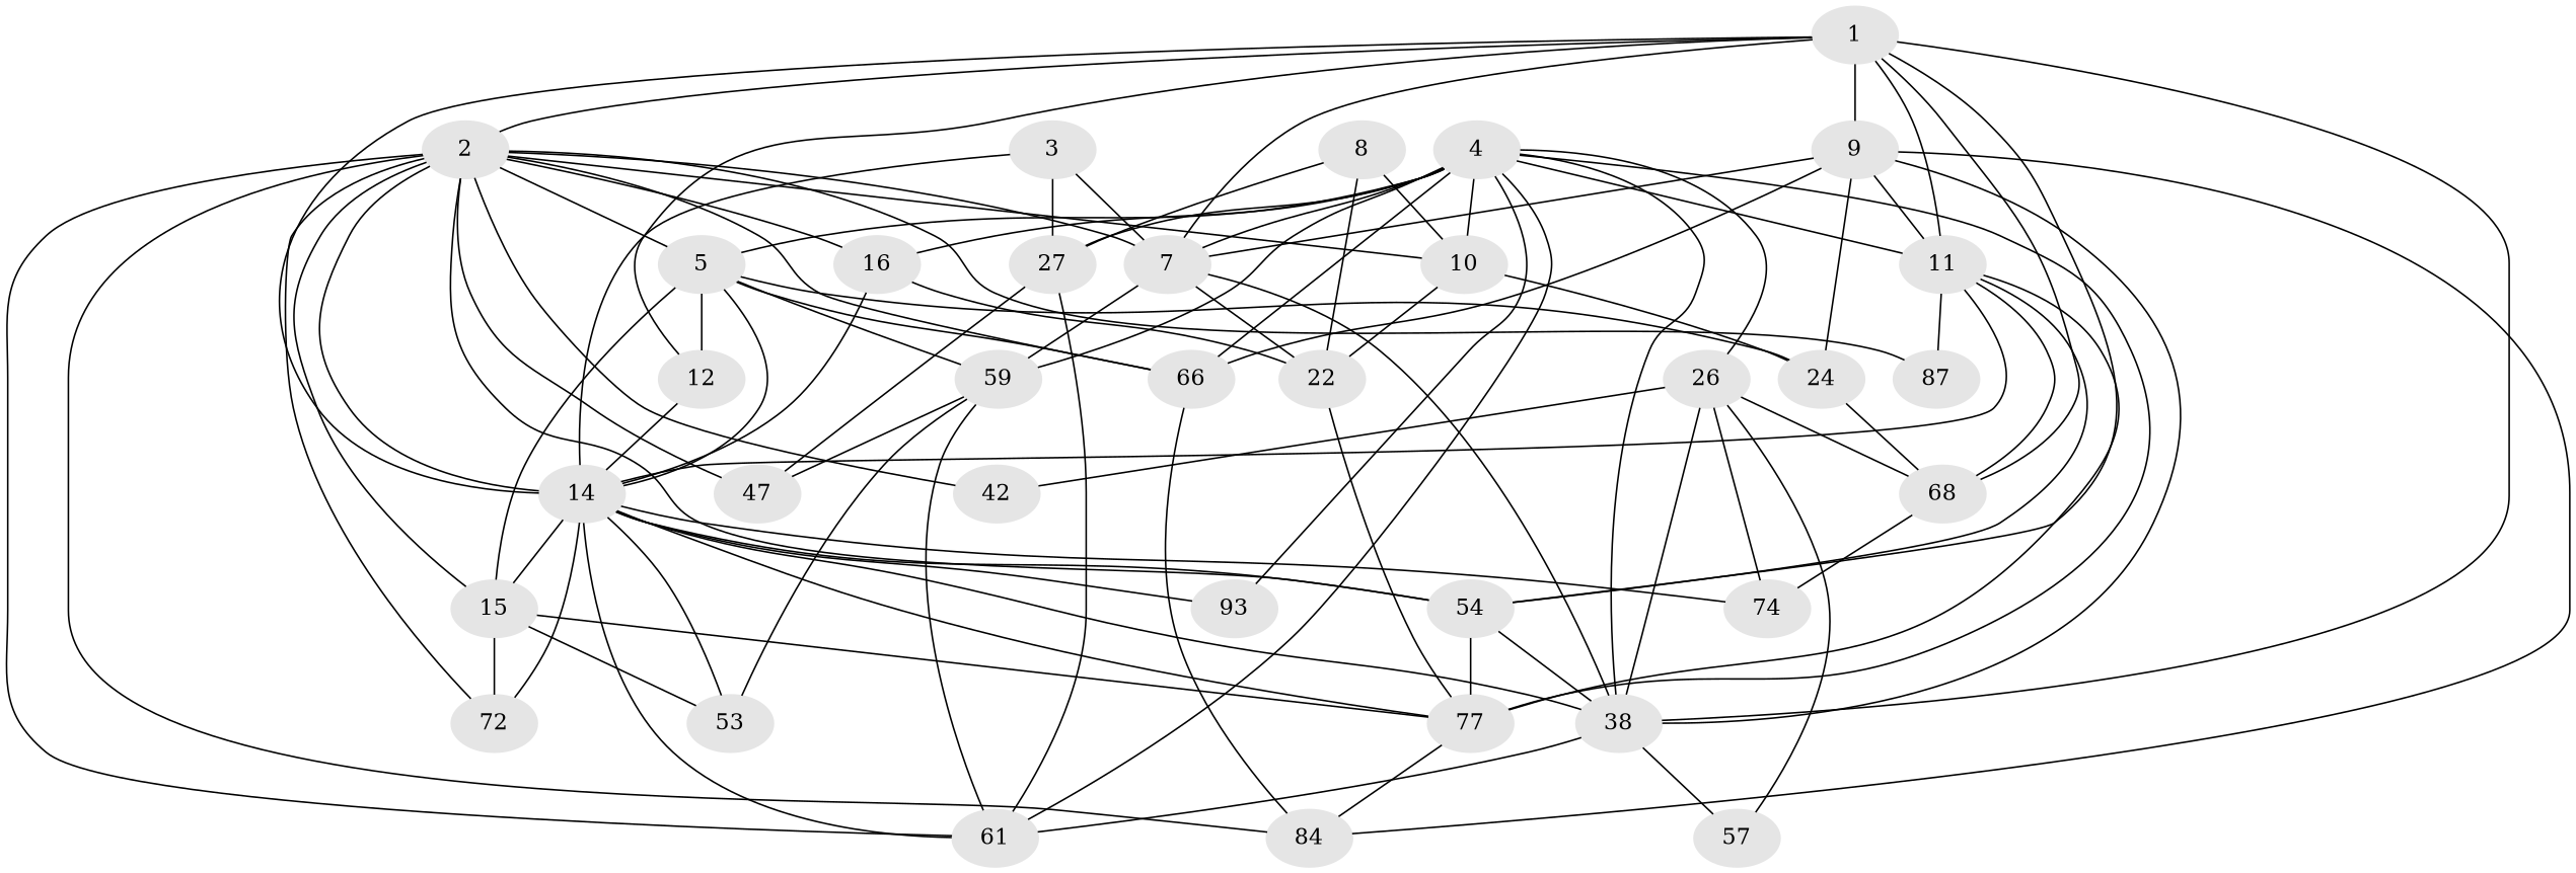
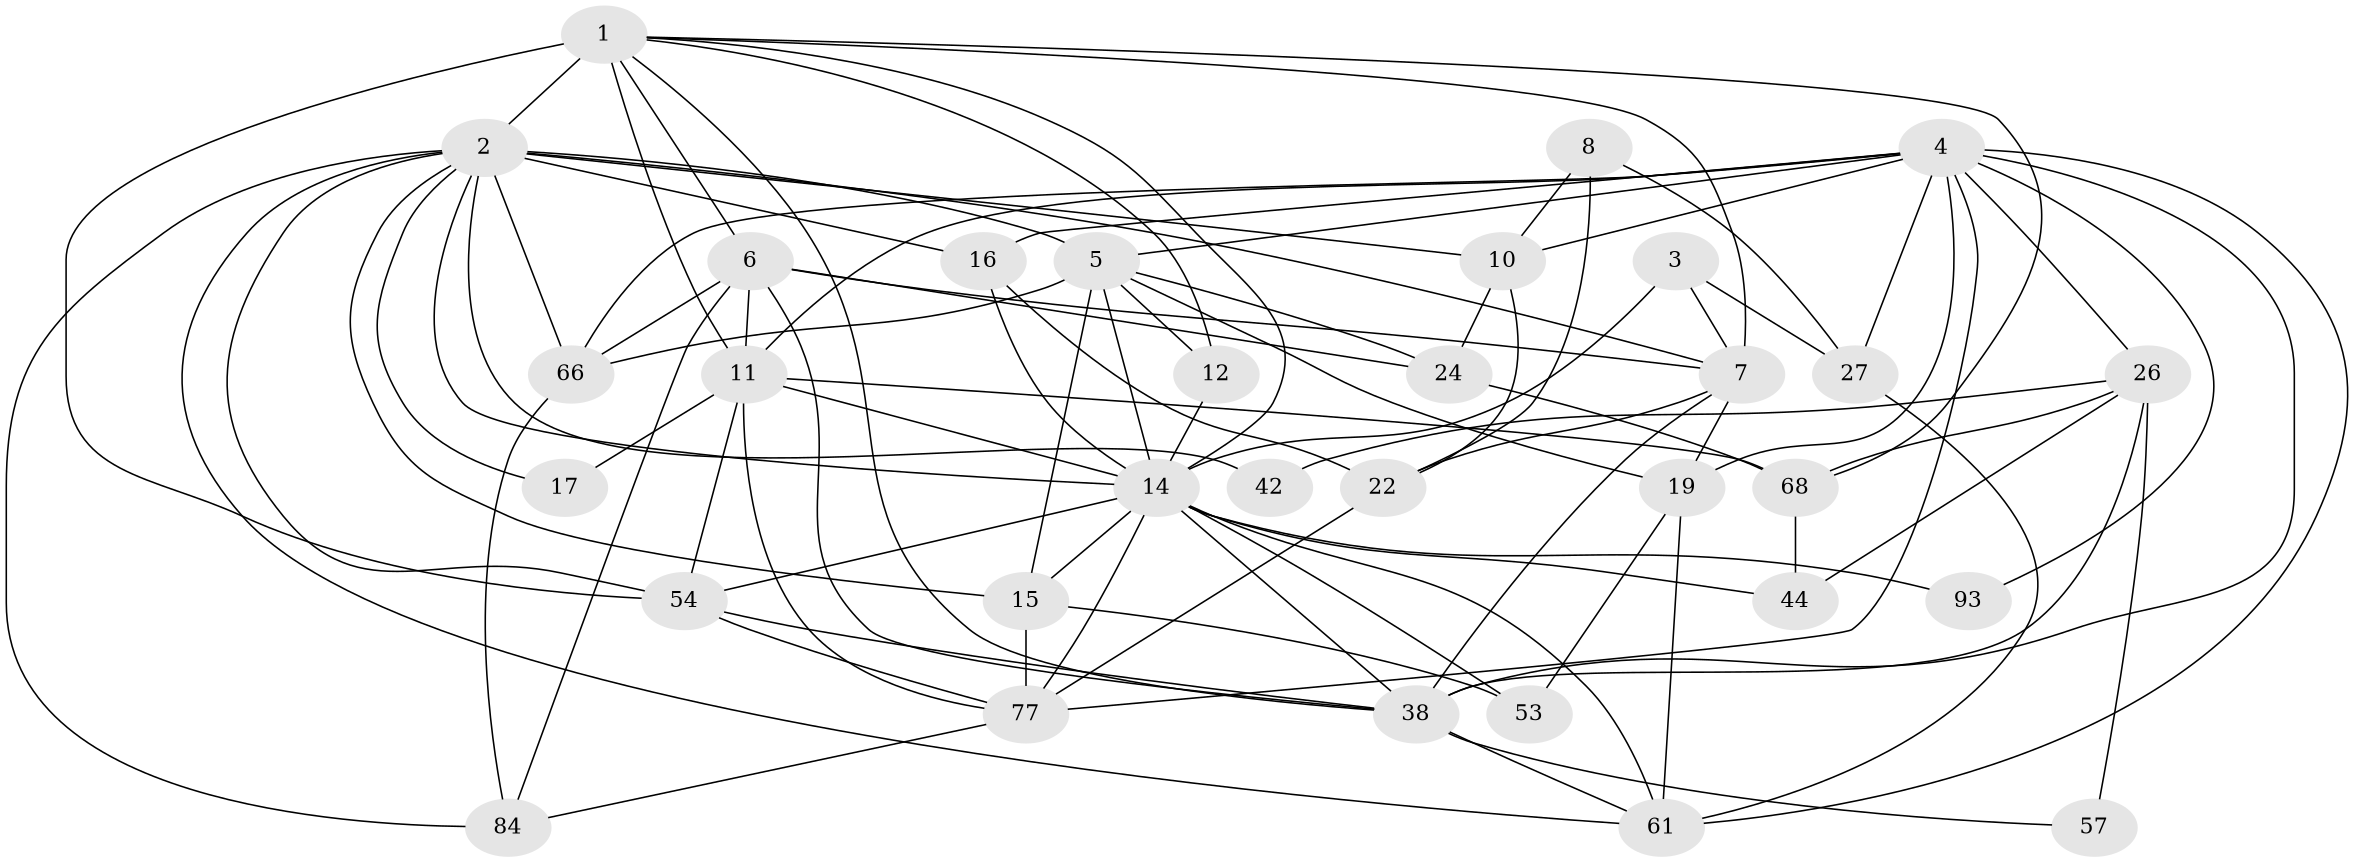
  graph {
    node [color=gray90 style=filled]
    1 [super="+45+20"]
    2 [super="+86+31"]
-   6 [super="+25" label=9]
+   6 [super="+25"]
    7 [super="+90+16"]
    11 [super="+39+40"]
    12 [super="+50"]
    14 [super="+44+87+28"]
    n8 [label=54 super="+43"]
    38 [super="+54"]
    68 [super="+75"]
    10 [super="+63+21"]
    n12 [label=16 super="+49"]
    15 [super="+48+67"]
-   17 [label=87]
+   17
    42
    n16 [label=66 super="+85"]
-   47
    n18 [label=61]
-   72
    n20 [label=84]
    5 [super="+65+80"]
    24 [super="+55+29"]
-   19 [super="+33+81" label=59]
+   19 [super="+33+81"]
    22 [super="+78"]
    n25 [label=77 super="+83"]
    n26 [label=93]
    53
-   74
+   74 [label=44]
    57
    3 [super="+71"]
    27 [super="+60"]
    4 [super="+35+9+41+82"]
    26 [super="+61+37"]
    8
    1 -- 2 [weight=3]
    1 -- 6
    1 -- 7
    1 -- 11 [weight=2]
    1 -- 12
    1 -- 14 [weight=2]
    1 -- n8 [weight=3]
    1 -- 38
    1 -- 68
    2 -- 7
    2 -- 14 [weight=2]
    2 -- n8 [weight=2]
    2 -- 10
    2 -- n12
    2 -- 15
    2 -- 17
    2 -- 42
    2 -- n16
-   2 -- 47
    2 -- n18
-   2 -- 72
    2 -- n20
    2 -- 5
    6 -- 7
    6 -- 11
    6 -- 38
    6 -- n16
    6 -- n20
    6 -- 24
    7 -- 38 [weight=2]
    7 -- 19
    7 -- 22
    11 -- 14
    11 -- n8
    11 -- 68
    11 -- 17
    11 -- n25
    12 -- 14
    14 -- n8
    14 -- 38 [weight=3]
    14 -- 15
    14 -- n18
-   14 -- 72
    14 -- n25
    14 -- n26
    14 -- 53 [weight=2]
    14 -- 74
    n8 -- 38
    n8 -- n25
    38 -- n18
    38 -- 57
    68 -- 74
    10 -- 24
    10 -- 22
    n12 -- 14
    n12 -- 22
-   15 -- 72
    15 -- n25
    15 -- 53
    n16 -- n20
    5 -- 12 [weight=2]
    5 -- 14
    5 -- 15
    5 -- n16
    5 -- 24 [weight=2]
    5 -- 19
    24 -- 68 [weight=2]
-   19 -- 47
    19 -- n18
    19 -- 53
    22 -- n25
    n25 -- n20
    3 -- 7
    3 -- 14
    3 -- 27
-   27 -- 47
    27 -- n18
-   4 -- 7 [weight=2]
    4 -- 11
    4 -- 38 [weight=3]
    4 -- 10
    4 -- n12
    4 -- n16 [weight=2]
    4 -- n18
    4 -- 5
    4 -- 19
    4 -- n25
    4 -- n26
    4 -- 27
    4 -- 26
    26 -- 38 [weight=2]
    26 -- 68
    26 -- 42
    26 -- 74
    26 -- 57
    8 -- 10
    8 -- 22
    8 -- 27
  }
